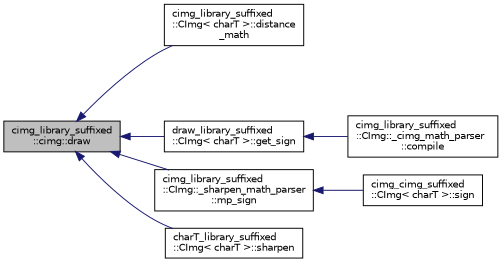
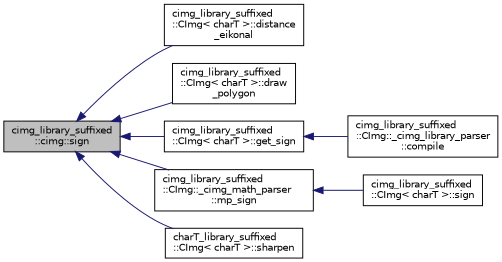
  digraph {
    rankdir=LR
    node [color=black fillcolor=white fontname=Helvetica fontsize=10 shape=record style=filled]
    edge [color=midnightblue dir=back fontname=Helvetica fontsize=10 labelfontname=Helvetica labelfontsize=10 style=solid]
-   n1 [fillcolor=grey75 fontcolor=black height=0.2 label="cimg_library_suffixed\l::cimg::draw" width=0.4]
-   n2 [height=0.2 label="cimg_library_suffixed\l::CImg\< charT \>::distance\l_math" width=0.4]
-   n4 [height=0.2 label="draw_library_suffixed\l::CImg\< charT \>::get_sign" width=0.4]
-   n5 [height=0.2 label="cimg_library_suffixed\l::CImg::_sharpen_math_parser\l::mp_sign" width=0.4]
+   n1 [fillcolor=grey75 fontcolor=black height=0.2 label="cimg_library_suffixed\l::cimg::sign" width=0.4]
+   n2 [height=0.2 label="cimg_library_suffixed\l::CImg\< charT \>::distance\l_eikonal" width=0.4]
+   n3 [height=0.2 label="cimg_library_suffixed\l::CImg\< charT \>::draw\l_polygon" width=0.4]
+   n4 [height=0.2 label="cimg_library_suffixed\l::CImg\< charT \>::get_sign" width=0.4]
+   n5 [height=0.2 label="cimg_library_suffixed\l::CImg::_cimg_math_parser\l::mp_sign" width=0.4]
    n6 [height=0.2 label="charT_library_suffixed\l::CImg\< charT \>::sharpen" width=0.4]
-   n7 [height=0.2 label="cimg_library_suffixed\l::CImg::_cimg_math_parser\l::compile" width=0.4]
-   n8 [height=0.2 label="cimg_cimg_suffixed\l::CImg\< charT \>::sign" width=0.4]
+   n7 [height=0.2 label="cimg_library_suffixed\l::CImg::_cimg_library_parser\l::compile" width=0.4]
+   n8 [height=0.2 label="cimg_library_suffixed\l::CImg\< charT \>::sign" width=0.4]
    n1 -> n2
+   n1 -> n3
    n1 -> n4
    n1 -> n5
    n1 -> n6
    n4 -> n7
    n5 -> n8
  }
